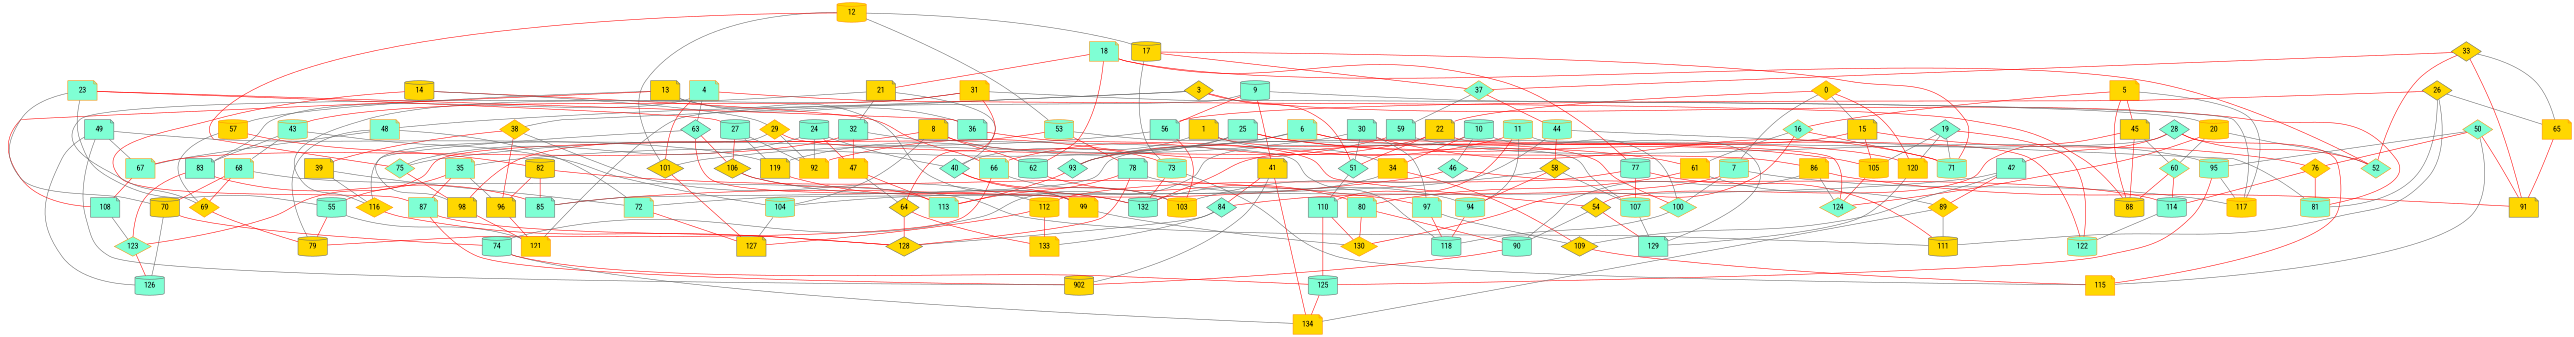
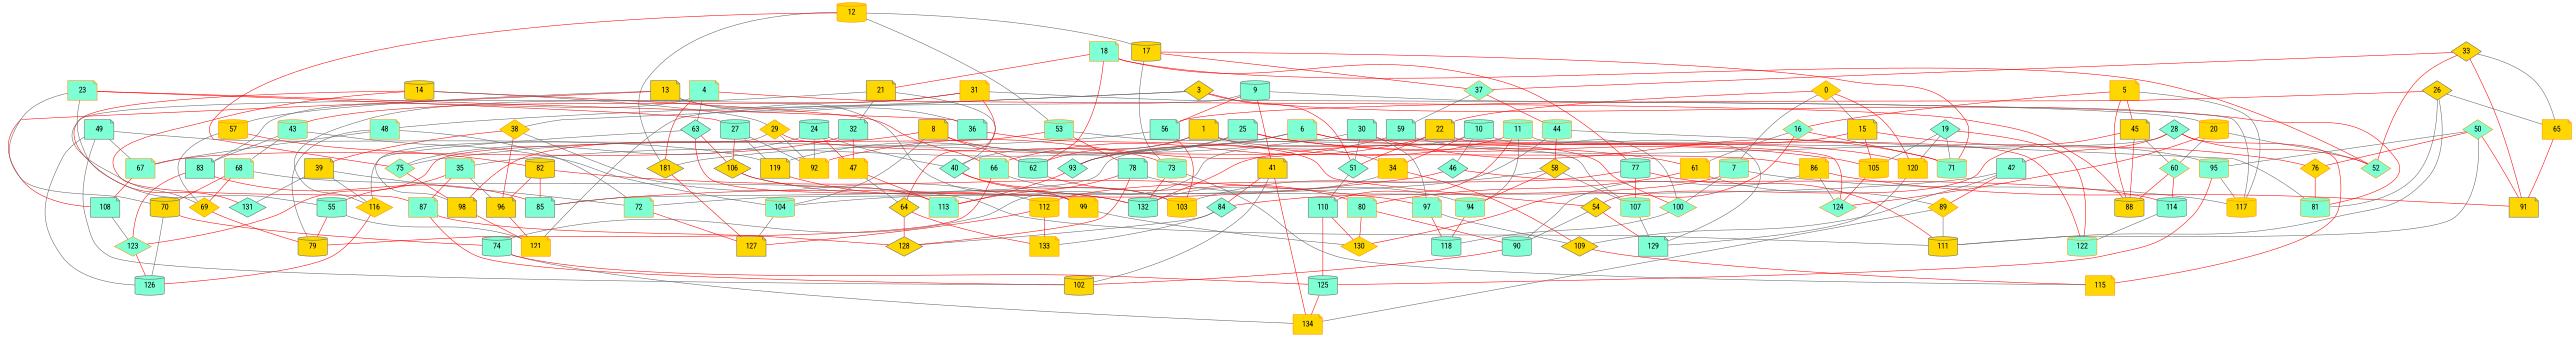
  graph {
    fontname="Roboto Condensed"
    node [color=gray40 fillcolor=aquamarine fontname="Roboto Condensed" shape=note style=filled]
    edge [color=red fontname="Roboto Condensed"]
    1 [fillcolor=gold]
    34 [color=darkorange fillcolor=gold]
    62 [shape=cylinder]
    100 [color=darkorange shape=diamond]
    40 [shape=diamond]
    132 [shape=cylinder]
    109 [fillcolor=gold shape=diamond]
    92 [color=darkorange fillcolor=gold]
    59
    95 [color=darkorange shape=cylinder]
    80 [color=darkorange]
    118 [shape=cylinder]
    n13 [color=darkorange fillcolor=gold label=0 shape=diamond]
    7 [color=darkorange shape=cylinder]
    15 [fillcolor=gold]
    22 [fillcolor=gold]
    120 [color=darkorange fillcolor=gold]
    117 [color=darkorange fillcolor=gold shape=cylinder]
    84 [shape=diamond]
    76 [color=darkorange fillcolor=gold shape=diamond]
    105 [color=darkorange fillcolor=gold shape=cylinder]
    51 [shape=diamond]
    66 [color=darkorange]
    122 [color=darkorange shape=cylinder]
    129
    3 [fillcolor=gold shape=diamond]
    38 [color=darkorange fillcolor=gold shape=diamond]
    48 [color=darkorange]
    81 [color=darkorange shape=cylinder]
    96 [fillcolor=gold]
    39 [fillcolor=gold]
    112 [color=darkorange fillcolor=gold shape=cylinder]
    67 [color=darkorange]
    72 [color=darkorange]
    79 [fillcolor=gold shape=cylinder]
    110
    4 [color=darkorange]
    63 [shape=diamond]
    83
    88 [fillcolor=gold shape=cylinder]
-   101 [fillcolor=gold shape=diamond]
+   101 [fillcolor=gold shape=diamond label=181]
    98 [fillcolor=gold]
    99 [color=darkorange fillcolor=gold]
    106 [fillcolor=gold shape=diamond]
    85
    123 [color=darkorange shape=diamond]
    127 [fillcolor=gold]
    5 [color=darkorange fillcolor=gold]
    16 [color=darkorange shape=diamond]
    45 [fillcolor=gold]
    61 [color=darkorange fillcolor=gold]
    71 [color=darkorange shape=cylinder]
    130 [color=darkorange fillcolor=gold shape=diamond]
    60 [color=darkorange shape=diamond]
    54 [fillcolor=gold shape=diamond]
    6 [color=darkorange]
    35 [color=darkorange]
    93 [shape=diamond]
    124 [color=darkorange shape=diamond]
    87 [color=darkorange]
    55 [shape=cylinder]
    113 [color=darkorange]
    133 [color=darkorange fillcolor=gold]
    128 [fillcolor=gold shape=diamond]
    8 [fillcolor=gold]
    73 [color=darkorange shape=cylinder]
    104 [color=darkorange shape=cylinder]
    115 [color=darkorange fillcolor=gold]
    121 [color=darkorange fillcolor=gold]
    9 [shape=cylinder]
    20 [color=darkorange fillcolor=gold shape=cylinder]
    41 [fillcolor=gold]
    56
    52 [color=darkorange shape=diamond]
-   102 [fillcolor=gold shape=cylinder label=902]
+   102 [fillcolor=gold shape=cylinder]
    134 [color=darkorange fillcolor=gold]
    75 [color=darkorange shape=diamond]
    103 [color=darkorange fillcolor=gold shape=cylinder]
    10 [shape=cylinder]
    46 [shape=diamond]
    74 [shape=cylinder]
    114 [shape=cylinder]
    125 [shape=cylinder]
    11 [color=darkorange shape=cylinder]
    94 [color=darkorange shape=cylinder]
    12 [color=darkorange fillcolor=gold shape=cylinder]
    17 [fillcolor=gold shape=cylinder]
    53 [color=darkorange shape=cylinder]
    37 [color=darkorange shape=diamond]
    78
    107 [color=darkorange shape=cylinder]
    13 [fillcolor=gold]
    36
    57 [color=darkorange fillcolor=gold shape=cylinder]
    108
    69 [color=darkorange fillcolor=gold shape=diamond]
    82 [fillcolor=gold shape=cylinder]
    14 [fillcolor=gold shape=cylinder]
    29 [color=darkorange fillcolor=gold shape=diamond]
+   131 [shape=diamond]
    86 [color=darkorange fillcolor=gold]
    116 [color=darkorange fillcolor=gold shape=diamond]
    89 [color=darkorange fillcolor=gold shape=diamond]
    44 [color=darkorange shape=cylinder]
    18 [color=darkorange]
    21 [fillcolor=gold]
    77 [shape=cylinder]
    32
    111 [fillcolor=gold shape=cylinder]
    19 [shape=diamond]
    47 [color=darkorange fillcolor=gold]
    23 [color=darkorange]
    27 [shape=cylinder]
    70 [fillcolor=gold shape=cylinder]
    119 [fillcolor=gold]
    126 [shape=cylinder]
    24 [shape=cylinder]
    64 [fillcolor=gold shape=diamond]
    25
    26 [fillcolor=gold shape=diamond]
    65 [color=darkorange fillcolor=gold]
    91 [fillcolor=gold]
    28 [shape=diamond]
    42
    90 [shape=cylinder]
    30
    97 [color=darkorange]
    31 [color=darkorange fillcolor=gold]
    43 [color=darkorange shape=cylinder]
    68 [color=darkorange]
    33 [fillcolor=gold shape=diamond]
    58 [fillcolor=gold shape=diamond]
    49
    50 [color=darkorange shape=diamond]
    1 -- 34 [color=gray40]
+   1 -- 62
    1 -- 100
    1 -- 40 [color=gray40]
    34 -- 132 [color=gray40]
    34 -- 109
    62 -- 80
    100 -- 118 [color=gray40]
    40 -- 99
    40 -- 103
    109 -- 115
    59 -- 92
    59 -- 95 [color=gray40]
    95 -- 117 [color=gray40]
    95 -- 125
    80 -- 130
    80 -- 90
    n13 -- 7 [color=gray40]
    n13 -- 15 [color=gray40]
    n13 -- 22
    n13 -- 120
    7 -- 100 [color=gray40]
    7 -- 117 [color=gray40]
    7 -- 84
    15 -- 132
    15 -- 76
    15 -- 105
    22 -- 51
    22 -- 66
    22 -- 122
    120 -- 129 [color=gray40]
    84 -- 133 [color=gray40]
    84 -- 128 [color=gray40]
    76 -- 81
-   76 -- 114
    105 -- 124
    51 -- 110 [color=gray40]
    66 -- 79
    66 -- 103 [color=gray40]
    3 -- 51
    3 -- 38 [color=gray40]
    3 -- 48 [color=gray40]
    3 -- 81
    38 -- 96
    38 -- 39
    38 -- 112 [color=gray40]
    48 -- 67 [color=gray40]
    48 -- 72 [color=gray40]
    48 -- 79 [color=gray40]
    96 -- 121
    39 -- 72 [color=gray40]
+   39 -- 131 [color=gray40]
    39 -- 116 [color=gray40]
    112 -- 127
    112 -- 133
    67 -- 108
    72 -- 127
    110 -- 130
    110 -- 125
    4 -- 63 [color=gray40]
    4 -- 83 [color=gray40]
    4 -- 88
    4 -- 101
    63 -- 98 [color=gray40]
    63 -- 99
    63 -- 106
    83 -- 85
    83 -- 123
    101 -- 127
    98 -- 121
    99 -- 130 [color=gray40]
    106 -- 132 [color=gray40]
    106 -- 113
    123 -- 126
    5 -- 117 [color=gray40]
    5 -- 88
    5 -- 16
    5 -- 45
    16 -- 61 [color=gray40]
    16 -- 71
    16 -- 130
    45 -- 88
    45 -- 60 [color=gray40]
    45 -- 54
    61 -- 80
    61 -- 89 [color=gray40]
    60 -- 88
    60 -- 114
    54 -- 129
    54 -- 90 [color=gray40]
    6 -- 120
    6 -- 35 [color=gray40]
    6 -- 93 [color=gray40]
    6 -- 124
    35 -- 96 [color=gray40]
    35 -- 87
    35 -- 55
    93 -- 113
    87 -- 128
    87 -- 102
    55 -- 79
    55 -- 121 [color=gray40]
    8 -- 62
    8 -- 98
    8 -- 73
    8 -- 104 [color=gray40]
    73 -- 132
    73 -- 115 [color=gray40]
    104 -- 127 [color=gray40]
    9 -- 121 [color=gray40]
    9 -- 20 [color=gray40]
    9 -- 41
    9 -- 56
    20 -- 60 [color=gray40]
    20 -- 124
    20 -- 52 [color=gray40]
    41 -- 84
    41 -- 102 [color=gray40]
    41 -- 134
    56 -- 75 [color=gray40]
    56 -- 103
    75 -- 98
    10 -- 34
    10 -- 100 [color=gray40]
    10 -- 46 [color=gray40]
    10 -- 74 [color=gray40]
    46 -- 85
    46 -- 114
    74 -- 134 [color=gray40]
    74 -- 125
    114 -- 122 [color=gray40]
    125 -- 134
    11 -- 129 [color=gray40]
    11 -- 110
    11 -- 93
    11 -- 94 [color=gray40]
    94 -- 118
    12 -- 101 [color=gray40]
    12 -- 75
    12 -- 17 [color=gray40]
    12 -- 53 [color=gray40]
    17 -- 71
    17 -- 73 [color=gray40]
    17 -- 37
    53 -- 123
    53 -- 78
    53 -- 107 [color=gray40]
    37 -- 59 [color=gray40]
    37 -- 44
    78 -- 113
    78 -- 128
    78 -- 94 [color=gray40]
    107 -- 129 [color=gray40]
    13 -- 99 [color=gray40]
    13 -- 36 [color=gray40]
    13 -- 57 [color=gray40]
    13 -- 108
    36 -- 54
    57 -- 69 [color=gray40]
    57 -- 82
    108 -- 123 [color=gray40]
    69 -- 79
    82 -- 96
    82 -- 85
    82 -- 97
    14 -- 66
    14 -- 87
    14 -- 29 [color=gray40]
+   14 -- 131
    29 -- 92 [color=gray40]
    29 -- 86
    29 -- 116 [color=gray40]
    86 -- 124 [color=gray40]
    86 -- 91
    86 -- 90 [color=gray40]
-   116 -- 128
+   116 -- 126
    89 -- 134 [color=gray40]
    89 -- 111 [color=gray40]
    44 -- 81 [color=gray40]
    44 -- 72 [color=gray40]
    44 -- 58
    18 -- 62
    18 -- 52
    18 -- 21
    18 -- 77
    21 -- 40 [color=gray40]
    21 -- 69 [color=gray40]
    21 -- 32 [color=gray40]
    77 -- 112
    77 -- 107
    77 -- 111
-   32 -- 118 [color=gray40]
    32 -- 67
    32 -- 47
    19 -- 120 [color=gray40]
    19 -- 105 [color=gray40]
    19 -- 122
    19 -- 71 [color=gray40]
    47 -- 113
    47 -- 64 [color=gray40]
    23 -- 55 [color=gray40]
    23 -- 36
    23 -- 27
    23 -- 70 [color=gray40]
    27 -- 92 [color=gray40]
    27 -- 106
    27 -- 119 [color=gray40]
    70 -- 74
    70 -- 126 [color=gray40]
    119 -- 132
    24 -- 40 [color=gray40]
    24 -- 92 [color=gray40]
    24 -- 75 [color=gray40]
    24 -- 47
    64 -- 133
    64 -- 128
    25 -- 105
    25 -- 61
    25 -- 93 [color=gray40]
    25 -- 119 [color=gray40]
    26 -- 81 [color=gray40]
    26 -- 56
    26 -- 111 [color=gray40]
    26 -- 65 [color=gray40]
    65 -- 91
    28 -- 85 [color=gray40]
    28 -- 115
    28 -- 52
    28 -- 42
    42 -- 109 [color=gray40]
    42 -- 104 [color=gray40]
    42 -- 89
    90 -- 102
    30 -- 51 [color=gray40]
    30 -- 101 [color=gray40]
    30 -- 71
    30 -- 97 [color=gray40]
    97 -- 109 [color=gray40]
    97 -- 118
    31 -- 117 [color=gray40]
    31 -- 116 [color=gray40]
    31 -- 64
    31 -- 43
    43 -- 83 [color=gray40]
    43 -- 104 [color=gray40]
    43 -- 68 [color=gray40]
    68 -- 69
    68 -- 111 [color=gray40]
    68 -- 70
    33 -- 52
    33 -- 37
    33 -- 65 [color=gray40]
    33 -- 91
    58 -- 103 [color=gray40]
    58 -- 94
    58 -- 107 [color=gray40]
    49 -- 67 [color=gray40]
    49 -- 102 [color=gray40]
    49 -- 119 [color=gray40]
    49 -- 126 [color=gray40]
    50 -- 95 [color=gray40]
    50 -- 76
-   50 -- 115 [color=gray40]
+   50 -- 111 [color=gray40]
    50 -- 91
  }
